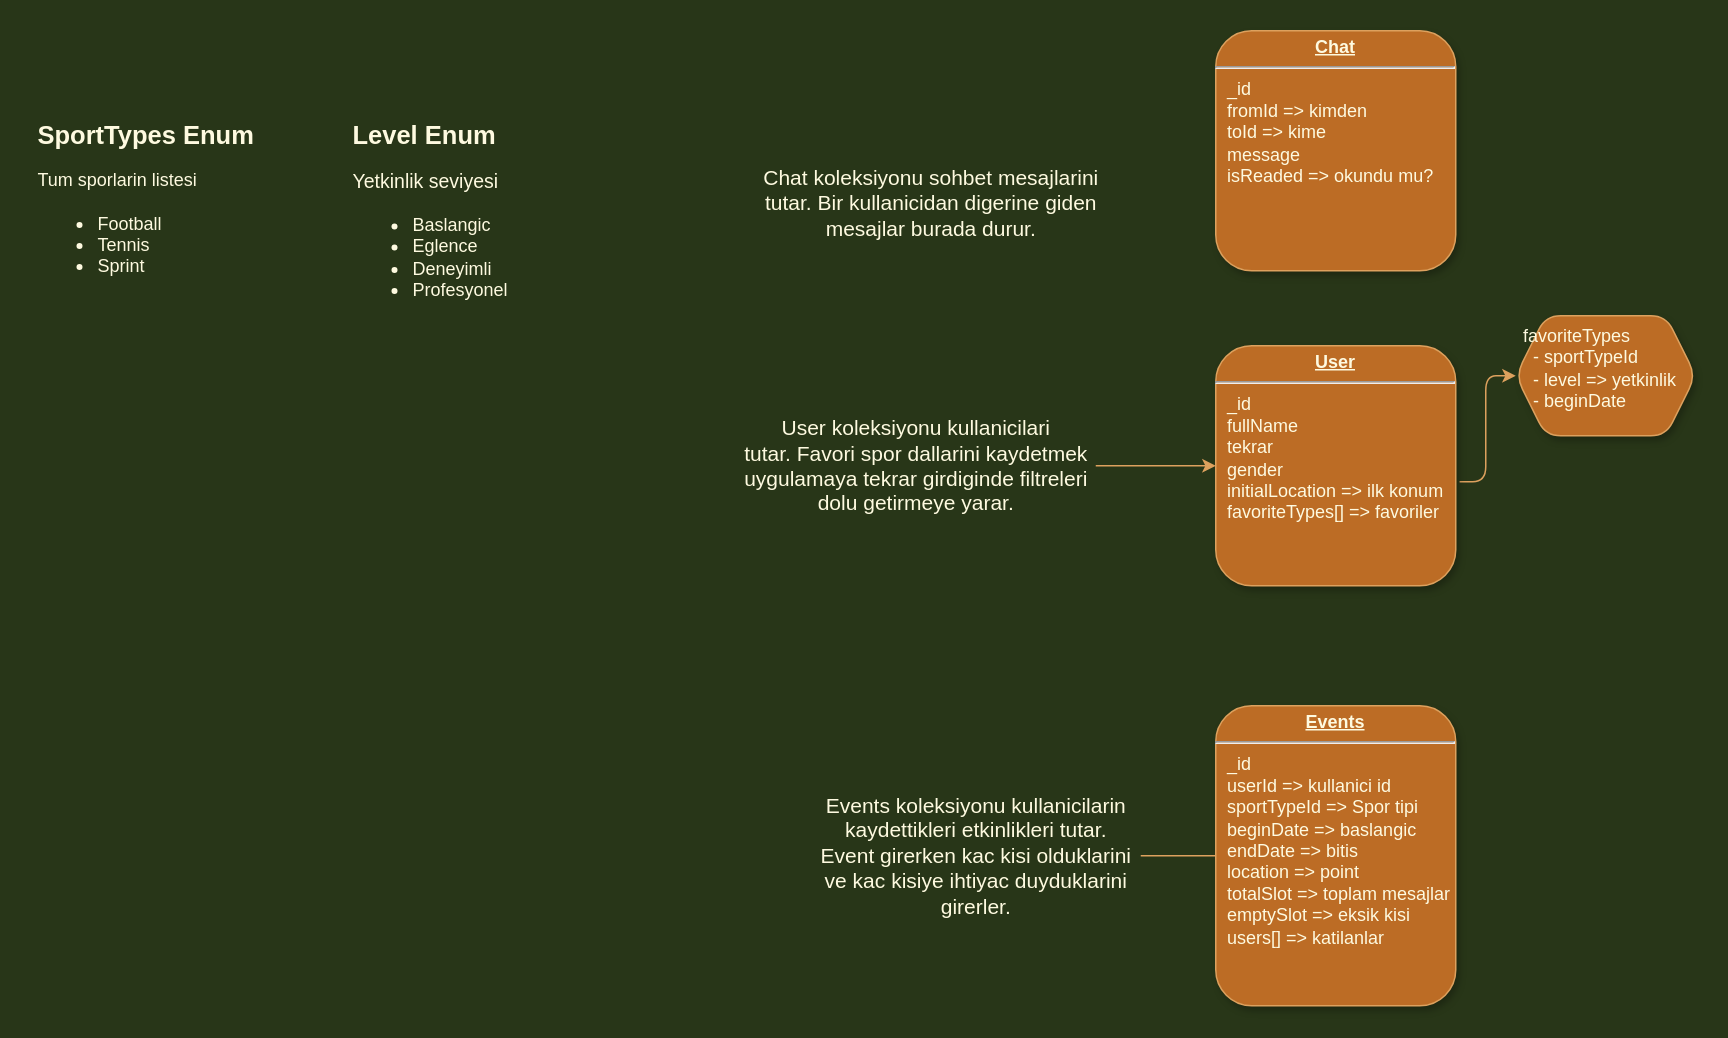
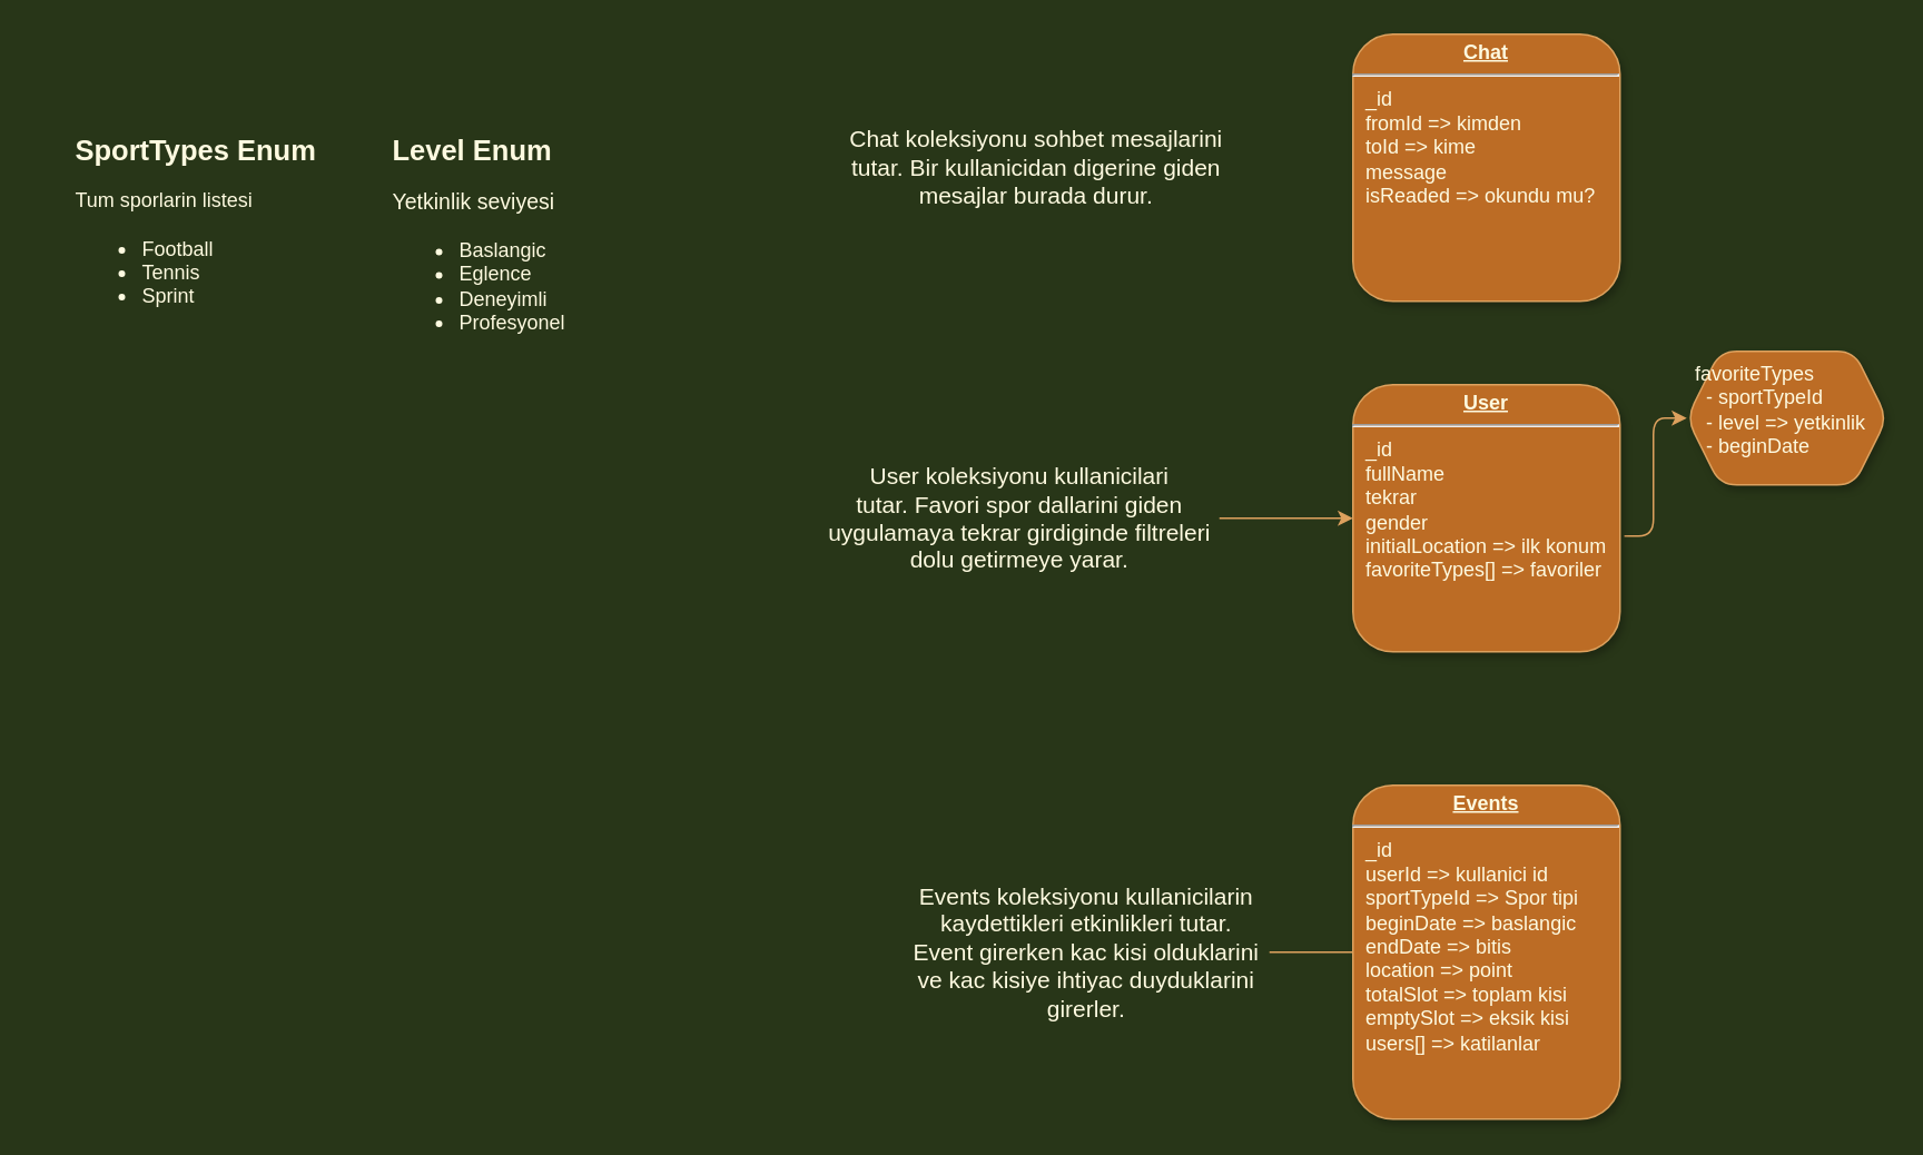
  <mxCell id="0" />
  <mxCell id="1" parent="0" />
- <mxCell id="2" value="&lt;h1 style=&quot;font-size: 17px&quot;&gt;&lt;font style=&quot;font-size: 17px&quot;&gt;SportTypes Enum&lt;br&gt;&lt;/font&gt;&lt;/h1&gt;&lt;div&gt;&lt;font style=&quot;font-size: 12px&quot;&gt;Tum sporlarin listesi&lt;/font&gt;&lt;/div&gt;&lt;p style=&quot;font-size: 14px&quot;&gt;&lt;/p&gt;&lt;ul&gt;&lt;li&gt;Football&lt;/li&gt;&lt;li&gt;Tennis&lt;/li&gt;&lt;li&gt;Sprint&lt;/li&gt;&lt;/ul&gt;&lt;p&gt;&lt;/p&gt;" style="text;html=1;strokeColor=none;fillColor=none;spacing=5;spacingTop=-20;whiteSpace=wrap;overflow=hidden;rounded=1;fontColor=#FEFAE0;" vertex="1" parent="1"><mxGeometry x="20" y="80" width="180" height="160" as="geometry" /></mxCell>
+ <mxCell id="2" value="&lt;h1 style=&quot;font-size: 17px&quot;&gt;&lt;font style=&quot;font-size: 17px&quot;&gt;SportTypes Enum&lt;br&gt;&lt;/font&gt;&lt;/h1&gt;&lt;div&gt;&lt;font style=&quot;font-size: 12px&quot;&gt;Tum sporlarin listesi&lt;/font&gt;&lt;/div&gt;&lt;p style=&quot;font-size: 14px&quot;&gt;&lt;/p&gt;&lt;ul&gt;&lt;li&gt;Football&lt;/li&gt;&lt;li&gt;Tennis&lt;/li&gt;&lt;li&gt;Sprint&lt;/li&gt;&lt;/ul&gt;&lt;p&gt;&lt;/p&gt;" style="text;html=1;strokeColor=none;fillColor=none;spacing=5;spacingTop=-20;whiteSpace=wrap;overflow=hidden;rounded=1;fontColor=#FEFAE0;" vertex="1" parent="1"><mxGeometry x="40" y="80" width="180" height="160" as="geometry" /></mxCell>
  <mxCell id="3" value="&lt;p style=&quot;margin: 0px ; margin-top: 4px ; text-align: center ; text-decoration: underline&quot;&gt;&lt;strong&gt;Chat&lt;/strong&gt;&lt;/p&gt;&lt;hr&gt;&lt;p style=&quot;margin: 0px ; margin-left: 8px&quot;&gt;_id&lt;/p&gt;&lt;p style=&quot;margin: 0px ; margin-left: 8px&quot;&gt;fromId =&amp;gt; kimden&lt;/p&gt;&lt;p style=&quot;margin: 0px ; margin-left: 8px&quot;&gt;toId =&amp;gt; kime&lt;/p&gt;&lt;p style=&quot;margin: 0px ; margin-left: 8px&quot;&gt;message&lt;/p&gt;&lt;p style=&quot;margin: 0px ; margin-left: 8px&quot;&gt;isReaded =&amp;gt; okundu mu?&lt;/p&gt;" style="verticalAlign=top;align=left;overflow=fill;fontSize=12;fontFamily=Helvetica;html=1;strokeColor=#DDA15E;shadow=1;fillColor=#BC6C25;fontColor=#FEFAE0;rounded=1;" vertex="1" parent="1"><mxGeometry x="810" y="20" width="160" height="160" as="geometry" /></mxCell>
  <mxCell id="4" value="" style="group" vertex="1" connectable="0" parent="1"><mxGeometry x="540" y="470" width="430" height="200" as="geometry" /></mxCell>
- <mxCell id="5" value="&lt;p style=&quot;margin: 0px ; margin-top: 4px ; text-align: center ; text-decoration: underline&quot;&gt;&lt;strong&gt;Events&lt;/strong&gt;&lt;/p&gt;&lt;hr&gt;&lt;p style=&quot;margin: 0px ; margin-left: 8px&quot;&gt;_id&lt;/p&gt;&lt;p style=&quot;margin: 0px ; margin-left: 8px&quot;&gt;userId =&amp;gt; kullanici id&lt;/p&gt;&lt;p style=&quot;margin: 0px ; margin-left: 8px&quot;&gt;sportTypeId =&amp;gt; Spor tipi&lt;/p&gt;&lt;p style=&quot;margin: 0px ; margin-left: 8px&quot;&gt;beginDate =&amp;gt; baslangic&lt;/p&gt;&lt;p style=&quot;margin: 0px ; margin-left: 8px&quot;&gt;endDate =&amp;gt; bitis&lt;/p&gt;&lt;p style=&quot;margin: 0px ; margin-left: 8px&quot;&gt;location =&amp;gt; point&lt;/p&gt;&lt;p style=&quot;margin: 0px ; margin-left: 8px&quot;&gt;totalSlot =&amp;gt; toplam mesajlar&lt;/p&gt;&lt;p style=&quot;margin: 0px ; margin-left: 8px&quot;&gt;emptySlot =&amp;gt; eksik kisi&lt;/p&gt;&lt;p style=&quot;margin: 0px ; margin-left: 8px&quot;&gt;users[] =&amp;gt; katilanlar&lt;/p&gt;&lt;p style=&quot;margin: 0px ; margin-left: 8px&quot;&gt;&lt;br&gt;&lt;/p&gt;&lt;p style=&quot;margin: 0px ; margin-left: 8px&quot;&gt;&lt;br&gt;&lt;/p&gt;" style="verticalAlign=top;align=left;overflow=fill;fontSize=12;fontFamily=Helvetica;html=1;strokeColor=#DDA15E;shadow=1;fillColor=#BC6C25;fontColor=#FEFAE0;rounded=1;" vertex="1" parent="4"><mxGeometry x="270" width="160" height="200" as="geometry" /></mxCell>
+ <mxCell id="5" value="&lt;p style=&quot;margin: 0px ; margin-top: 4px ; text-align: center ; text-decoration: underline&quot;&gt;&lt;strong&gt;Events&lt;/strong&gt;&lt;/p&gt;&lt;hr&gt;&lt;p style=&quot;margin: 0px ; margin-left: 8px&quot;&gt;_id&lt;/p&gt;&lt;p style=&quot;margin: 0px ; margin-left: 8px&quot;&gt;userId =&amp;gt; kullanici id&lt;/p&gt;&lt;p style=&quot;margin: 0px ; margin-left: 8px&quot;&gt;sportTypeId =&amp;gt; Spor tipi&lt;/p&gt;&lt;p style=&quot;margin: 0px ; margin-left: 8px&quot;&gt;beginDate =&amp;gt; baslangic&lt;/p&gt;&lt;p style=&quot;margin: 0px ; margin-left: 8px&quot;&gt;endDate =&amp;gt; bitis&lt;/p&gt;&lt;p style=&quot;margin: 0px ; margin-left: 8px&quot;&gt;location =&amp;gt; point&lt;/p&gt;&lt;p style=&quot;margin: 0px ; margin-left: 8px&quot;&gt;totalSlot =&amp;gt; toplam kisi&lt;/p&gt;&lt;p style=&quot;margin: 0px ; margin-left: 8px&quot;&gt;emptySlot =&amp;gt; eksik kisi&lt;/p&gt;&lt;p style=&quot;margin: 0px ; margin-left: 8px&quot;&gt;users[] =&amp;gt; katilanlar&lt;/p&gt;&lt;p style=&quot;margin: 0px ; margin-left: 8px&quot;&gt;&lt;br&gt;&lt;/p&gt;&lt;p style=&quot;margin: 0px ; margin-left: 8px&quot;&gt;&lt;br&gt;&lt;/p&gt;" style="verticalAlign=top;align=left;overflow=fill;fontSize=12;fontFamily=Helvetica;html=1;strokeColor=#DDA15E;shadow=1;fillColor=#BC6C25;fontColor=#FEFAE0;rounded=1;" vertex="1" parent="4"><mxGeometry x="270" width="160" height="200" as="geometry" /></mxCell>
  <mxCell id="6" value="" style="edgeStyle=orthogonalEdgeStyle;rounded=1;orthogonalLoop=1;jettySize=auto;html=1;fontSize=14;labelBackgroundColor=#283618;strokeColor=#DDA15E;fontColor=#FEFAE0;endArrow=none;" edge="1" parent="4" source="7" target="5"><mxGeometry relative="1" as="geometry" /></mxCell>
  <mxCell id="7" value="Events koleksiyonu kullanicilarin&lt;br&gt;kaydettikleri etkinlikleri tutar.&lt;br&gt;Event girerken kac kisi olduklarini&lt;br&gt;ve kac kisiye ihtiyac duyduklarini&lt;br&gt;girerler." style="text;html=1;align=center;verticalAlign=middle;resizable=0;points=[];autosize=1;strokeColor=none;fillColor=none;fontSize=14;rounded=1;fontColor=#FEFAE0;" vertex="1" parent="4"><mxGeometry y="55" width="220" height="90" as="geometry" /></mxCell>
  <mxCell id="8" value="&lt;h1 style=&quot;font-size: 17px&quot;&gt;&lt;font style=&quot;font-size: 17px&quot;&gt;Level Enum&lt;/font&gt;&lt;/h1&gt;&lt;div&gt;&lt;font style=&quot;font-size: 13px&quot;&gt;Yetkinlik seviyesi&lt;/font&gt;&lt;/div&gt;&lt;p style=&quot;font-size: 14px&quot;&gt;&lt;/p&gt;&lt;ul&gt;&lt;li&gt;Baslangic&lt;/li&gt;&lt;li&gt;Eglence&lt;/li&gt;&lt;li&gt;Deneyimli&lt;/li&gt;&lt;li&gt;Profesyonel&lt;/li&gt;&lt;/ul&gt;&lt;p&gt;&lt;/p&gt;" style="text;html=1;strokeColor=none;fillColor=none;spacing=5;spacingTop=-20;whiteSpace=wrap;overflow=hidden;rounded=1;fontColor=#FEFAE0;" vertex="1" parent="1"><mxGeometry x="230" y="80" width="180" height="130" as="geometry" /></mxCell>
- <mxCell id="9" value="Chat koleksiyonu sohbet mesajlarini&lt;br&gt;tutar. Bir kullanicidan digerine giden&lt;br&gt;mesajlar burada durur." style="text;html=1;align=center;verticalAlign=middle;resizable=0;points=[];autosize=1;strokeColor=none;fillColor=none;fontSize=14;rounded=1;fontColor=#FEFAE0;" vertex="1" parent="1"><mxGeometry x="500" y="105" width="240" height="60" as="geometry" /></mxCell>
+ <mxCell id="9" value="Chat koleksiyonu sohbet mesajlarini&lt;br&gt;tutar. Bir kullanicidan digerine giden&lt;br&gt;mesajlar burada durur." style="text;html=1;align=center;verticalAlign=middle;resizable=0;points=[];autosize=1;strokeColor=none;fillColor=none;fontSize=14;rounded=1;fontColor=#FEFAE0;" vertex="1" parent="1"><mxGeometry x="500" y="70" width="240" height="60" as="geometry" /></mxCell>
  <mxCell id="10" value="&lt;span style=&quot;white-space: pre&quot;&gt; &lt;/span&gt;favoriteTypes&lt;br&gt;&amp;nbsp; &amp;nbsp;- sportTypeId&lt;br&gt;&amp;nbsp; &amp;nbsp;- level =&amp;gt; yetkinlik&lt;br&gt;&amp;nbsp; &amp;nbsp;- beginDate" style="shape=hexagon;perimeter=hexagonPerimeter2;whiteSpace=wrap;html=1;fixedSize=1;align=left;verticalAlign=top;fillColor=#BC6C25;strokeColor=#DDA15E;fontColor=#FEFAE0;shadow=1;rounded=1;" vertex="1" parent="1"><mxGeometry x="1010" y="210" width="120" height="80" as="geometry" /></mxCell>
  <mxCell id="11" value="" style="edgeStyle=orthogonalEdgeStyle;curved=0;rounded=1;sketch=0;orthogonalLoop=1;jettySize=auto;html=1;fontSize=13;fontColor=#FEFAE0;strokeColor=#DDA15E;fillColor=#BC6C25;exitX=1.016;exitY=0.567;exitDx=0;exitDy=0;exitPerimeter=0;" edge="1" parent="1" source="13" target="10"><mxGeometry relative="1" as="geometry"><mxPoint x="970" y="310" as="sourcePoint" /></mxGeometry></mxCell>
  <mxCell id="12" value="" style="group" vertex="1" connectable="0" parent="1"><mxGeometry x="490" y="230" width="480.0" height="160" as="geometry" /></mxCell>
  <mxCell id="13" value="&lt;p style=&quot;margin: 0px ; margin-top: 4px ; text-align: center ; text-decoration: underline&quot;&gt;&lt;strong&gt;User&lt;/strong&gt;&lt;/p&gt;&lt;hr&gt;&lt;p style=&quot;margin: 0px ; margin-left: 8px&quot;&gt;_id&lt;/p&gt;&lt;p style=&quot;margin: 0px ; margin-left: 8px&quot;&gt;fullName&lt;/p&gt;&lt;p style=&quot;margin: 0px ; margin-left: 8px&quot;&gt;tekrar&lt;/p&gt;&lt;p style=&quot;margin: 0px ; margin-left: 8px&quot;&gt;gender&lt;/p&gt;&lt;p style=&quot;margin: 0px ; margin-left: 8px&quot;&gt;initialLocation =&amp;gt; ilk konum&lt;/p&gt;&lt;p style=&quot;margin: 0px ; margin-left: 8px&quot;&gt;favoriteTypes[] =&amp;gt; favoriler&lt;/p&gt;" style="verticalAlign=top;align=left;overflow=fill;fontSize=12;fontFamily=Helvetica;html=1;strokeColor=#DDA15E;shadow=1;fillColor=#BC6C25;fontColor=#FEFAE0;rounded=1;" vertex="1" parent="12"><mxGeometry x="320.0" width="160" height="160" as="geometry" /></mxCell>
  <mxCell id="14" value="" style="edgeStyle=orthogonalEdgeStyle;rounded=1;orthogonalLoop=1;jettySize=auto;html=1;fontSize=14;labelBackgroundColor=#283618;strokeColor=#DDA15E;fontColor=#FEFAE0;" edge="1" parent="12" source="15" target="13"><mxGeometry relative="1" as="geometry" /></mxCell>
- <mxCell id="15" value="User koleksiyonu kullanicilari&lt;br&gt;tutar. Favori spor dallarini kaydetmek&lt;br&gt;uygulamaya tekrar girdiginde filtreleri&lt;br&gt;dolu getirmeye yarar." style="text;html=1;align=center;verticalAlign=middle;resizable=0;points=[];autosize=1;strokeColor=none;fillColor=none;fontSize=14;rounded=1;fontColor=#FEFAE0;" vertex="1" parent="12"><mxGeometry y="45.0" width="240" height="70" as="geometry" /></mxCell>
+ <mxCell id="15" value="User koleksiyonu kullanicilari&lt;br&gt;tutar. Favori spor dallarini giden&lt;br&gt;uygulamaya tekrar girdiginde filtreleri&lt;br&gt;dolu getirmeye yarar." style="text;html=1;align=center;verticalAlign=middle;resizable=0;points=[];autosize=1;strokeColor=none;fillColor=none;fontSize=14;rounded=1;fontColor=#FEFAE0;" vertex="1" parent="12"><mxGeometry y="45.0" width="240" height="70" as="geometry" /></mxCell>
